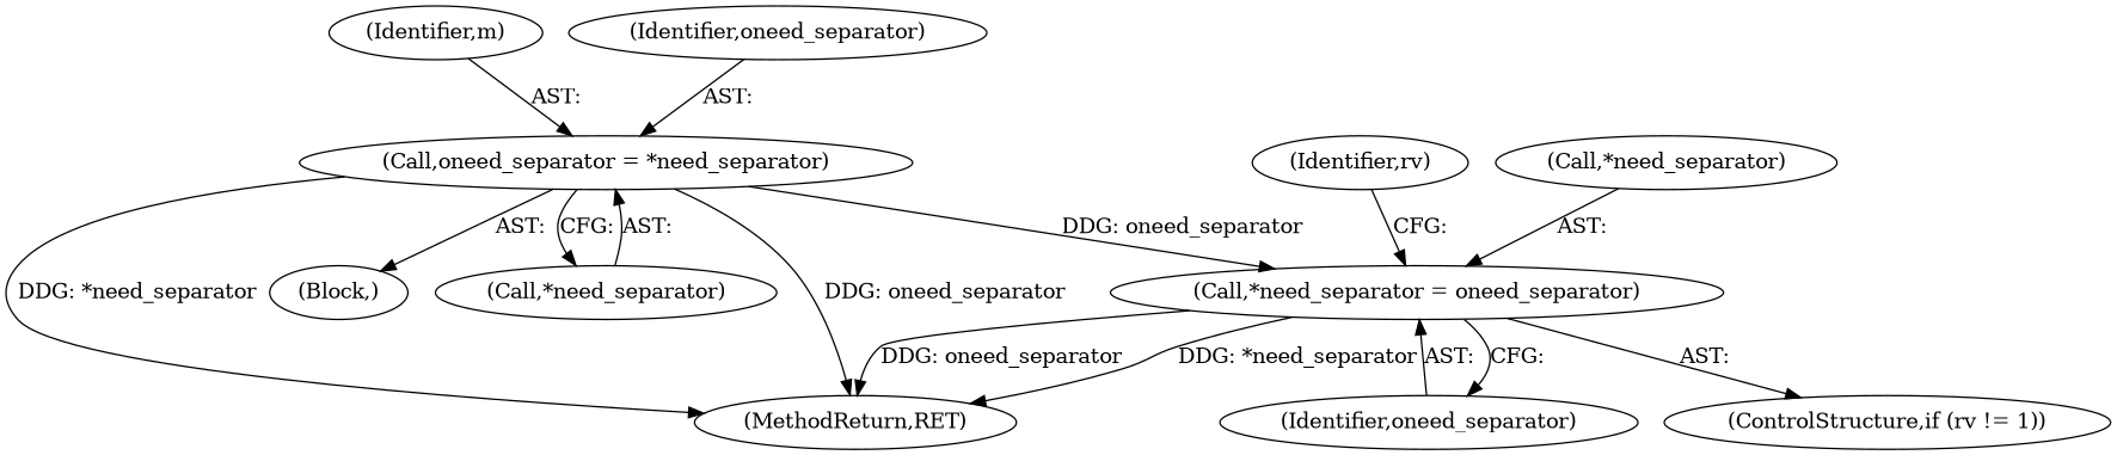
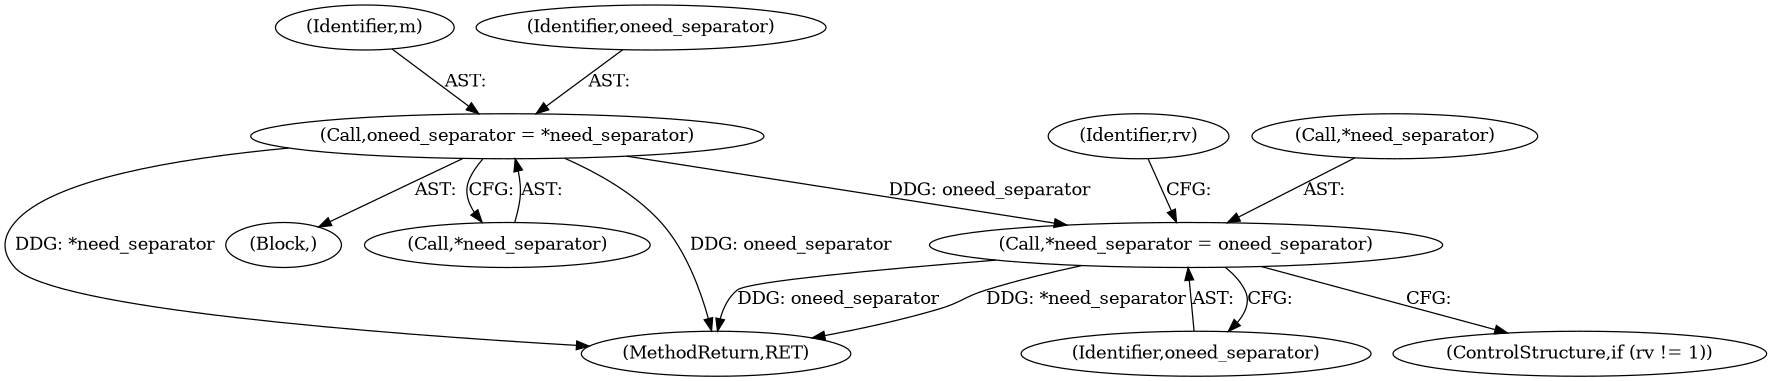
  digraph {
    n1 [label="(Call,*need_separator = oneed_separator)"]
    n2 [label="(ControlStructure,if (rv != 1))"]
    n3 [label="(Identifier,oneed_separator)"]
    n4 [label="(MethodReturn,RET)"]
    n5 [label="(Call,oneed_separator = *need_separator)"]
    n6 [label="(Block,)"]
    n7 [label="(Call,*need_separator)"]
    n8 [label="(Identifier,m)"]
    n9 [label="(Identifier,oneed_separator)"]
    n10 [label="(Identifier,rv)"]
    n11 [label="(Call,*need_separator)"]
-   n1 -> n2 [label="AST: "]
+   n1 -> n2 [label="CFG: "]
    n1 -> n3 [label="CFG: "]
    n1 -> n4 [label="DDG: oneed_separator"]
    n1 -> n4 [label="DDG: *need_separator"]
    n3 -> n1 [label="AST: "]
    n5 -> n1 [label="DDG: oneed_separator"]
    n5 -> n4 [label="DDG: oneed_separator"]
    n5 -> n4 [label="DDG: *need_separator"]
    n5 -> n6 [label="AST: "]
    n5 -> n7 [label="CFG: "]
    n7 -> n5 [label="AST: "]
    n8 -> n5 [label="AST: "]
    n9 -> n5 [label="AST: "]
    n10 -> n1 [label="CFG: "]
    n11 -> n1 [label="AST: "]
  }
